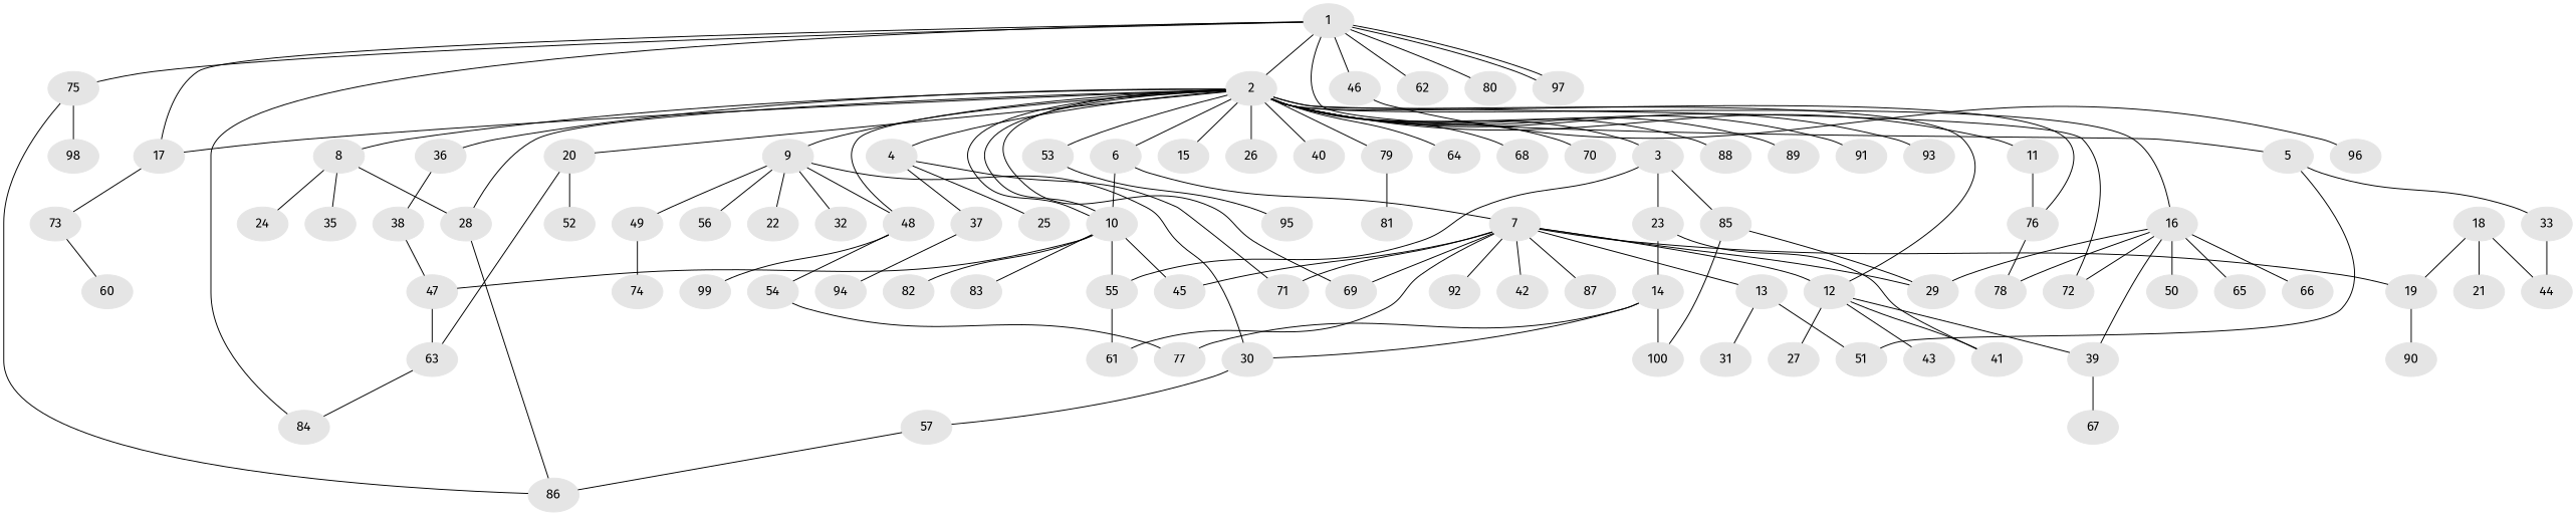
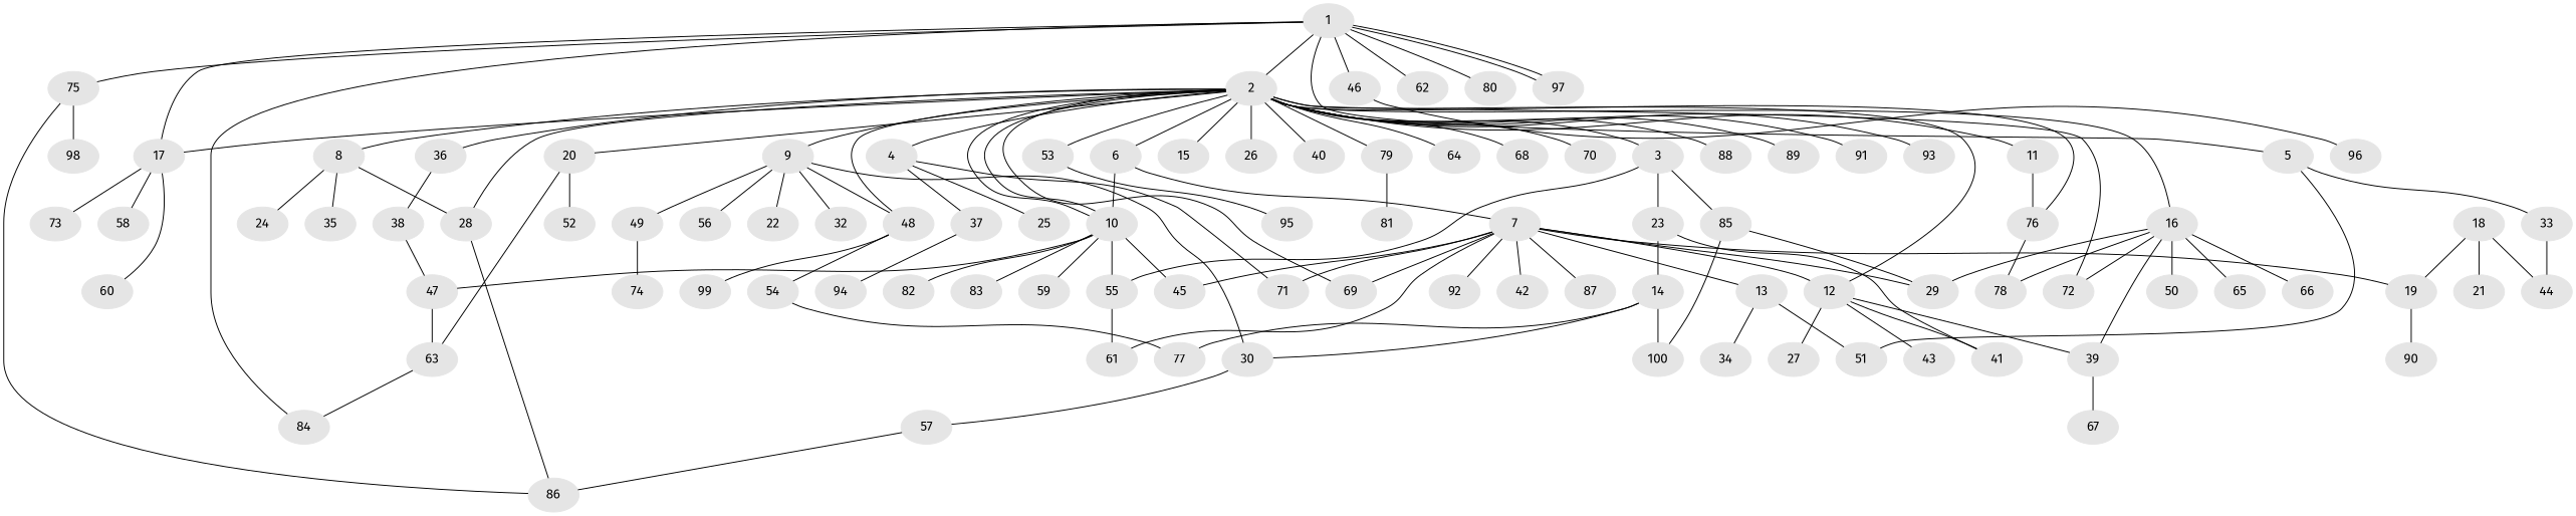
  graph {
    fontname="Fira Sans"
    node [color=gray90 fontname="Fira Sans" style=filled]
    edge [fontname="Fira Sans"]
    1
    2
    5
    17
    46
    62
    75
    80
    84
    97
    3
    4
    6
    8
    9
    10
    11
    12
    15
    16
    20
    26
    28
    36
    40
    48
    53
    64
    68
    69
    70
    72
    76
    79
    88
    89
    91
    93
    33
    51
+   58
    60
    73
    96
    86
    98
    23
    55
    85
    25
    71
    37
    7
    24
    35
    22
    30
    32
    49
    56
    45
    47
+   59
    82
    83
    27
    39
    41
    43
    14
    77
    100
    29
    50
    65
    66
    78
    18
    19
    21
    44
    52
    63
    38
    54
    99
    95
    81
    61
    13
    42
    87
    92
-   34 [label=31]
+   34
    90
    57
    74
    67
    94
    1 -- 2
    1 -- 5
    1 -- 17
    1 -- 46
    1 -- 62
    1 -- 75
    1 -- 80
    1 -- 84
    1 -- 97
    1 -- 97
    2 -- 17
    2 -- 3
    2 -- 4
    2 -- 6
    2 -- 8
    2 -- 9
    2 -- 10
    2 -- 10
    2 -- 11
    2 -- 12
    2 -- 15
    2 -- 16
    2 -- 20
    2 -- 26
    2 -- 28
    2 -- 36
    2 -- 40
    2 -- 48
    2 -- 53
    2 -- 64
    2 -- 68
    2 -- 69
    2 -- 70
    2 -- 72
    2 -- 76
    2 -- 79
    2 -- 88
    2 -- 89
    2 -- 91
    2 -- 93
    5 -- 33
    5 -- 51
-   73 -- 60
+   17 -- 58
+   17 -- 60
    17 -- 73
    46 -- 96
    75 -- 86
    75 -- 98
    3 -- 23
    3 -- 55
    3 -- 85
    4 -- 25
    4 -- 71
    4 -- 37
    6 -- 10
    6 -- 7
    8 -- 28
    8 -- 24
    8 -- 35
    9 -- 48
    9 -- 22
    9 -- 30
    9 -- 32
    9 -- 49
    9 -- 56
    10 -- 55
    10 -- 45
    10 -- 47
+   10 -- 59
    10 -- 82
    10 -- 83
    11 -- 76
    12 -- 27
    12 -- 39
    12 -- 41
    12 -- 43
    16 -- 72
    16 -- 39
    16 -- 29
    16 -- 50
    16 -- 65
    16 -- 66
    16 -- 78
    20 -- 52
    20 -- 63
    28 -- 86
    36 -- 38
    48 -- 54
    48 -- 99
    53 -- 95
    76 -- 78
    79 -- 81
    33 -- 44
    23 -- 41
    23 -- 14
    55 -- 61
    85 -- 100
    85 -- 29
    37 -- 94
    7 -- 12
    7 -- 69
    7 -- 71
    7 -- 45
    7 -- 29
    7 -- 19
    7 -- 61
    7 -- 13
    7 -- 42
    7 -- 87
    7 -- 92
    30 -- 57
    49 -- 74
    47 -- 63
    39 -- 67
    14 -- 30
    14 -- 77
    14 -- 100
    18 -- 19
    18 -- 21
    18 -- 44
    19 -- 90
    63 -- 84
    38 -- 47
    54 -- 77
    13 -- 51
    13 -- 34
    57 -- 86
  }
